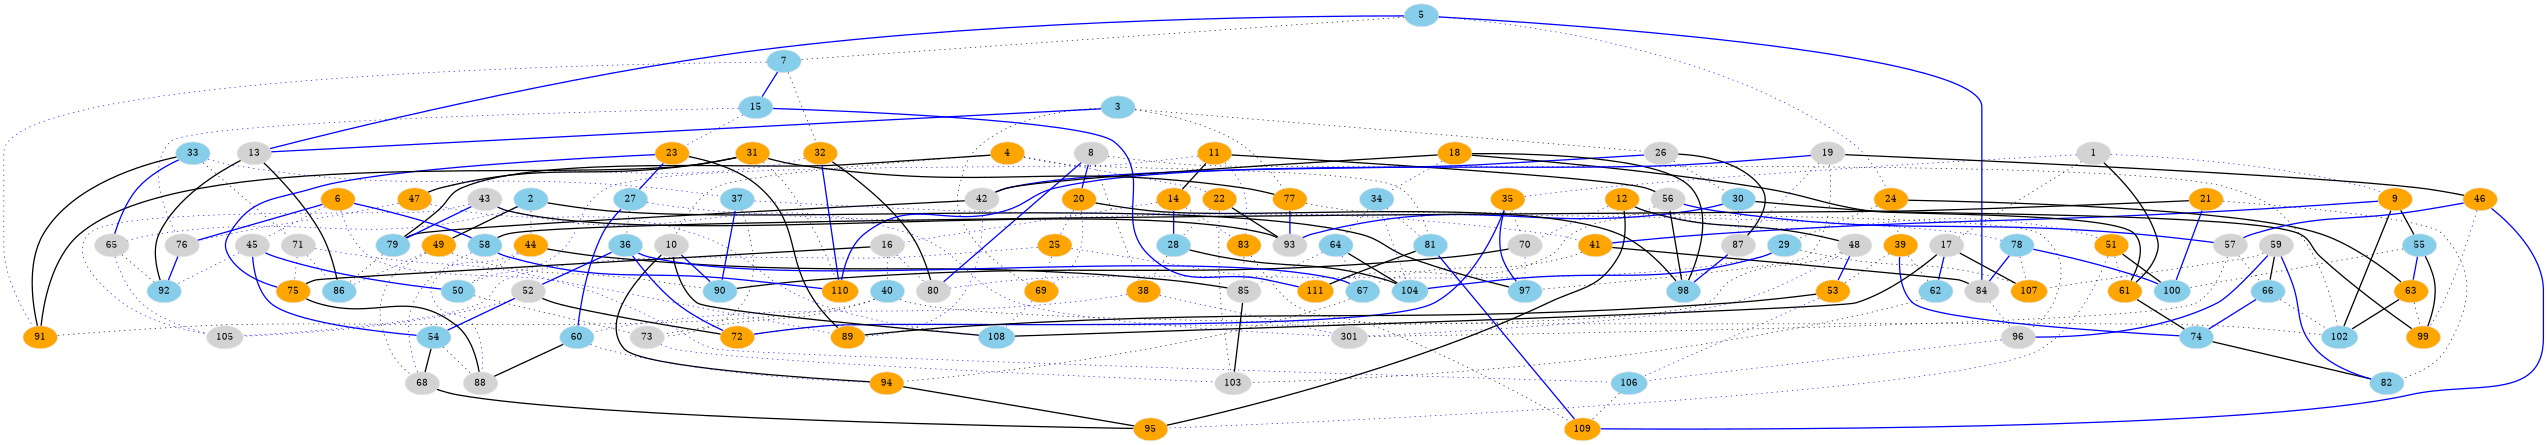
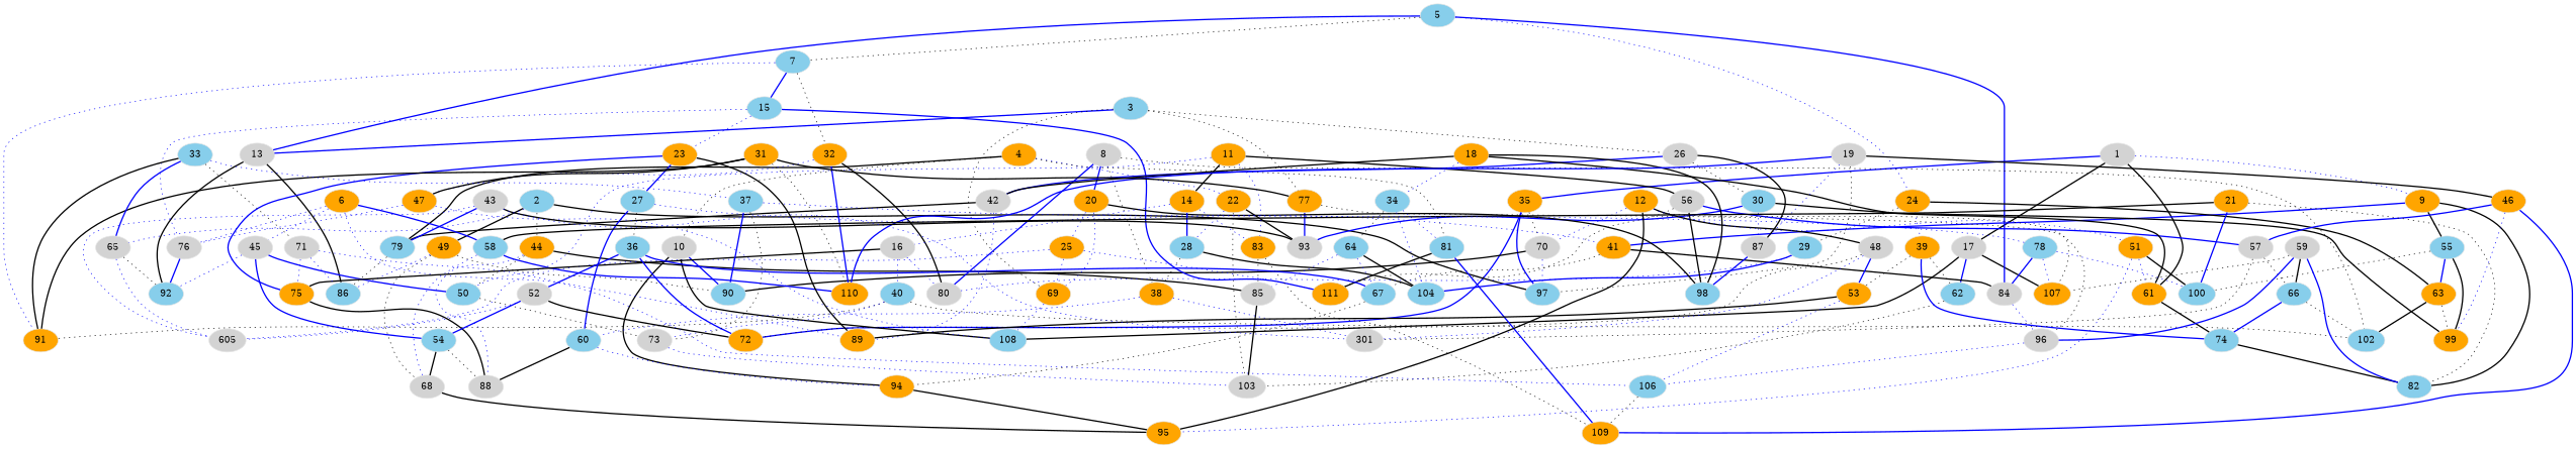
  graph {
    node [color=gray90 fillcolor=orange style=filled]
    edge [color=blue style=dotted]
    1 [fillcolor=lightgrey]
    9
    17 [fillcolor=lightgrey]
    35
    61
    41
    55 [fillcolor=skyblue]
    82 [fillcolor=skyblue]
    108 [fillcolor=skyblue]
    62 [fillcolor=skyblue]
    107
    97 [fillcolor=skyblue]
    70 [fillcolor=lightgrey]
    72
    74 [fillcolor=skyblue]
    2 [fillcolor=skyblue]
    44
    49
    65 [fillcolor=lightgrey]
    50 [fillcolor=skyblue]
    85 [fillcolor=lightgrey]
    88 [fillcolor=lightgrey]
    90 [fillcolor=skyblue]
    86 [fillcolor=skyblue]
    68 [fillcolor=lightgrey]
    92 [fillcolor=skyblue]
-   105 [fillcolor=lightgrey]
+   105 [fillcolor=lightgrey label=605]
    3 [fillcolor=skyblue]
    13 [fillcolor=lightgrey]
    26 [fillcolor=lightgrey]
    69
    77
    42 [fillcolor=lightgrey]
    87 [fillcolor=lightgrey]
    30 [fillcolor=skyblue]
    93 [fillcolor=lightgrey]
    96 [fillcolor=lightgrey]
    10 [fillcolor=lightgrey]
    4
    22
    79 [fillcolor=skyblue]
    81 [fillcolor=skyblue]
    94
    28 [fillcolor=skyblue]
    103 [fillcolor=lightgrey]
    111
    109
    5 [fillcolor=skyblue]
    7 [fillcolor=skyblue]
    24
    84 [fillcolor=lightgrey]
    15 [fillcolor=skyblue]
    32
    91
    29 [fillcolor=skyblue]
    39
    63
    45 [fillcolor=lightgrey]
    6
    58 [fillcolor=skyblue]
    76 [fillcolor=lightgrey]
    89
    54 [fillcolor=skyblue]
    110
    23
    80 [fillcolor=lightgrey]
    47
    8 [fillcolor=lightgrey]
    20
    38
    102 [fillcolor=skyblue]
    98 [fillcolor=skyblue]
    25
    60 [fillcolor=skyblue]
    n75 [fillcolor=lightgrey label=301]
    67 [fillcolor=skyblue]
    100 [fillcolor=skyblue]
    99
    95
    11
    14
    56 [fillcolor=lightgrey]
    83
    16 [fillcolor=lightgrey]
    73 [fillcolor=lightgrey]
    57 [fillcolor=lightgrey]
    48 [fillcolor=lightgrey]
    12
    51
    53
    40 [fillcolor=skyblue]
    75
    104 [fillcolor=skyblue]
    27 [fillcolor=skyblue]
    18
    34 [fillcolor=skyblue]
    64 [fillcolor=skyblue]
    19 [fillcolor=lightgrey]
    46
    21
    36 [fillcolor=skyblue]
    52 [fillcolor=lightgrey]
    31
    33 [fillcolor=skyblue]
    37 [fillcolor=skyblue]
    71 [fillcolor=lightgrey]
    78 [fillcolor=skyblue]
    106 [fillcolor=skyblue]
    43 [fillcolor=lightgrey]
    66 [fillcolor=skyblue]
    59 [fillcolor=lightgrey]
    1 -- 9
-   1 -- 17 [color=black]
-   1 -- 35
+   1 -- 17 [color=black style=bold]
+   1 -- 35 [style=bold]
    1 -- 61 [color=black style=bold]
    9 -- 41 [style=bold]
    9 -- 55 [color=black style=bold]
-   9 -- 102 [color=black style=bold]
+   9 -- 82 [color=black style=bold]
    17 -- 108 [color=black style=bold]
    17 -- 62 [style=bold]
    17 -- 107 [color=black style=bold]
    35 -- 97 [style=bold]
    35 -- 70 [color=black]
    35 -- 72 [style=bold]
    61 -- 74 [color=black style=bold]
    41 -- 84 [color=black style=bold]
    41 -- 67 [color=black]
    55 -- 63 [style=bold]
    55 -- 100 [color=black]
    55 -- 99 [color=black style=bold]
    62 -- 103 [color=black]
    70 -- 97
    70 -- 90 [color=black style=bold]
    74 -- 82 [color=black style=bold]
    2 -- 97 [color=black style=bold]
    2 -- 44 [color=black]
    2 -- 49 [color=black style=bold]
    2 -- 65
    44 -- 50 [color=black]
    44 -- 85 [color=black style=bold]
    44 -- 88
    49 -- 90 [color=black]
    49 -- 86
    49 -- 68 [color=black]
    65 -- 92 [color=black]
    65 -- 105
    50 -- 73 [color=black]
    85 -- 103 [color=black style=bold]
    68 -- 95 [color=black style=bold]
    3 -- 13 [style=bold]
    3 -- 26 [color=black]
    3 -- 69 [color=black]
    3 -- 77 [color=black]
    13 -- 86 [color=black style=bold]
    13 -- 92 [color=black style=bold]
    26 -- 42 [style=bold]
    26 -- 87 [color=black style=bold]
    26 -- 30 [color=black]
    69 -- 108
    77 -- 93 [style=bold]
    77 -- 96 [color=black]
    42 -- 79 [color=black style=bold]
    42 -- 89
    87 -- 98 [style=bold]
    30 -- 87
    30 -- 93 [style=bold]
    30 -- 99 [color=black style=bold]
    96 -- 106
    10 -- 108 [color=black style=bold]
    10 -- 90 [style=bold]
    10 -- 94 [color=black style=bold]
    4 -- 10 [color=black]
    4 -- 22
    4 -- 79 [color=black style=bold]
    4 -- 81 [color=black]
    22 -- 93 [color=black style=bold]
    22 -- 28
    22 -- 103 [color=black]
    79 -- 86 [color=black]
    81 -- 111 [color=black style=bold]
    81 -- 109 [style=bold]
    94 -- 95 [color=black style=bold]
    28 -- 38 [color=black]
    28 -- 104 [color=black style=bold]
    5 -- 13 [style=bold]
    5 -- 7 [color=black]
    5 -- 24
    5 -- 84 [style=bold]
    7 -- 15 [style=bold]
    7 -- 32 [color=black]
    7 -- 91
    24 -- 29 [color=black]
-   24 -- 39 [color=black]
+   24 -- 39
    24 -- 63 [color=black style=bold]
    84 -- 96
    15 -- 111 [style=bold]
    15 -- 76
    15 -- 23
    32 -- 110 [style=bold]
    32 -- 80 [color=black style=bold]
    32 -- 47
-   29 -- 107 [color=black]
+   12 -- 107 [color=black]
    29 -- 80
    29 -- 104 [style=bold]
    39 -- 62 [color=black]
    39 -- 74 [style=bold]
    39 -- 53 [color=black]
    63 -- 102 [color=black style=bold]
    63 -- 99 [color=black]
    45 -- 50 [style=bold]
    45 -- 92
    45 -- 54 [style=bold]
    6 -- 45
    6 -- 58 [style=bold]
-   6 -- 76 [style=bold]
+   6 -- 76
    6 -- 89
    58 -- 68
    58 -- 110 [style=bold]
    76 -- 92 [style=bold]
    54 -- 88 [color=black]
    54 -- 68 [color=black style=bold]
    23 -- 89 [color=black style=bold]
    23 -- 75 [style=bold]
    23 -- 27 [style=bold]
    47 -- 108
    47 -- 76
    8 -- 80 [style=bold]
    8 -- 20 [style=bold]
    8 -- 38 [color=black]
    8 -- 102 [color=black]
    20 -- 69
    20 -- 98 [color=black style=bold]
    20 -- 25
    38 -- 60
    38 -- n75
    25 -- 105
    25 -- 69
    25 -- 111
    60 -- 88 [color=black style=bold]
    60 -- 94
    67 -- 94 [color=black]
    11 -- 50
    11 -- 14 [color=black style=bold]
    11 -- 56 [color=black style=bold]
    11 -- 83
    14 -- 28 [style=bold]
    14 -- 83
    14 -- 16
    56 -- 111 [color=black]
    56 -- 98 [color=black style=bold]
    56 -- 57 [style=bold]
    83 -- 85 [color=black]
    83 -- 109 [color=black]
    16 -- 80
    16 -- 40
    16 -- 75 [color=black style=bold]
    73 -- 103
    57 -- n75 [color=black]
    57 -- 66 [color=black]
    48 -- 72 [color=black]
    48 -- n75
    48 -- 53 [style=bold]
    12 -- 70
    12 -- 95 [color=black style=bold]
    12 -- 48 [color=black style=bold]
    12 -- 51
    51 -- 61
    51 -- 100 [color=black style=bold]
    51 -- 95
    53 -- 89 [color=black style=bold]
    53 -- 106
    40 -- 91 [color=black]
    40 -- 102 [color=black]
-   40 -- 73 [color=black]
+   40 -- 73
    75 -- 88 [color=black style=bold]
    27 -- 41
    27 -- 60 [style=bold]
    27 -- 36 [color=black]
    18 -- 61 [color=black style=bold]
    18 -- 42 [color=black style=bold]
    18 -- 98 [color=black style=bold]
    18 -- 34
    34 -- 81
    34 -- 104
    34 -- 64 [color=black]
    64 -- 85
    64 -- 67
    64 -- 104 [color=black style=bold]
    19 -- 97 [color=black]
    19 -- 87
    19 -- 110 [style=bold]
    19 -- 46 [color=black style=bold]
    46 -- 109 [style=bold]
    46 -- 99
    46 -- 57 [style=bold]
    21 -- 82 [color=black]
    21 -- 58 [color=black style=bold]
    21 -- 100 [style=bold]
    36 -- 72 [style=bold]
    36 -- 67 [style=bold]
    36 -- 52 [style=bold]
    52 -- 72 [color=black style=bold]
    52 -- 105
    52 -- 54 [style=bold]
    31 -- 77 [color=black style=bold]
    31 -- 91 [color=black style=bold]
    31 -- 110 [color=black]
    31 -- 47 [color=black style=bold]
    33 -- 65 [style=bold]
    33 -- 91 [color=black style=bold]
    33 -- 37
    33 -- 71 [color=black]
    37 -- 90 [style=bold]
    37 -- 73 [color=black]
    37 -- 78
    71 -- 86
    71 -- 75
    71 -- 106
    78 -- 107
    78 -- 84 [style=bold]
-   78 -- 100 [style=bold]
+   78 -- 100
    106 -- 109 [color=black]
    43 -- 105
    43 -- 93 [color=black style=bold]
    43 -- 79 [style=bold]
    43 -- n75
    66 -- 74 [style=bold]
    66 -- 102 [color=black]
    59 -- 82 [style=bold]
    59 -- 107 [color=black]
    59 -- 96 [style=bold]
    59 -- 66 [color=black style=bold]
  }
